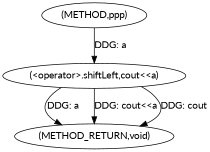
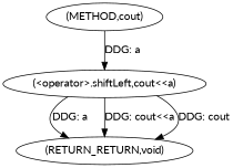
  digraph {
    fontname=Lato
    node [fontname=Lato]
    edge [fontname=Lato]
-   n1 [label="(METHOD,ppp)"]
+   n1 [label="(METHOD,cout)"]
    n2 [label="(<operator>.shiftLeft,cout<<a)"]
-   n3 [label="(METHOD_RETURN,void)"]
+   n3 [label="(RETURN_RETURN,void)"]
    n1 -> n2 [label="DDG: a"]
    n2 -> n3 [label="DDG: a"]
    n2 -> n3 [label="DDG: cout<<a"]
    n2 -> n3 [label="DDG: cout"]
  }
